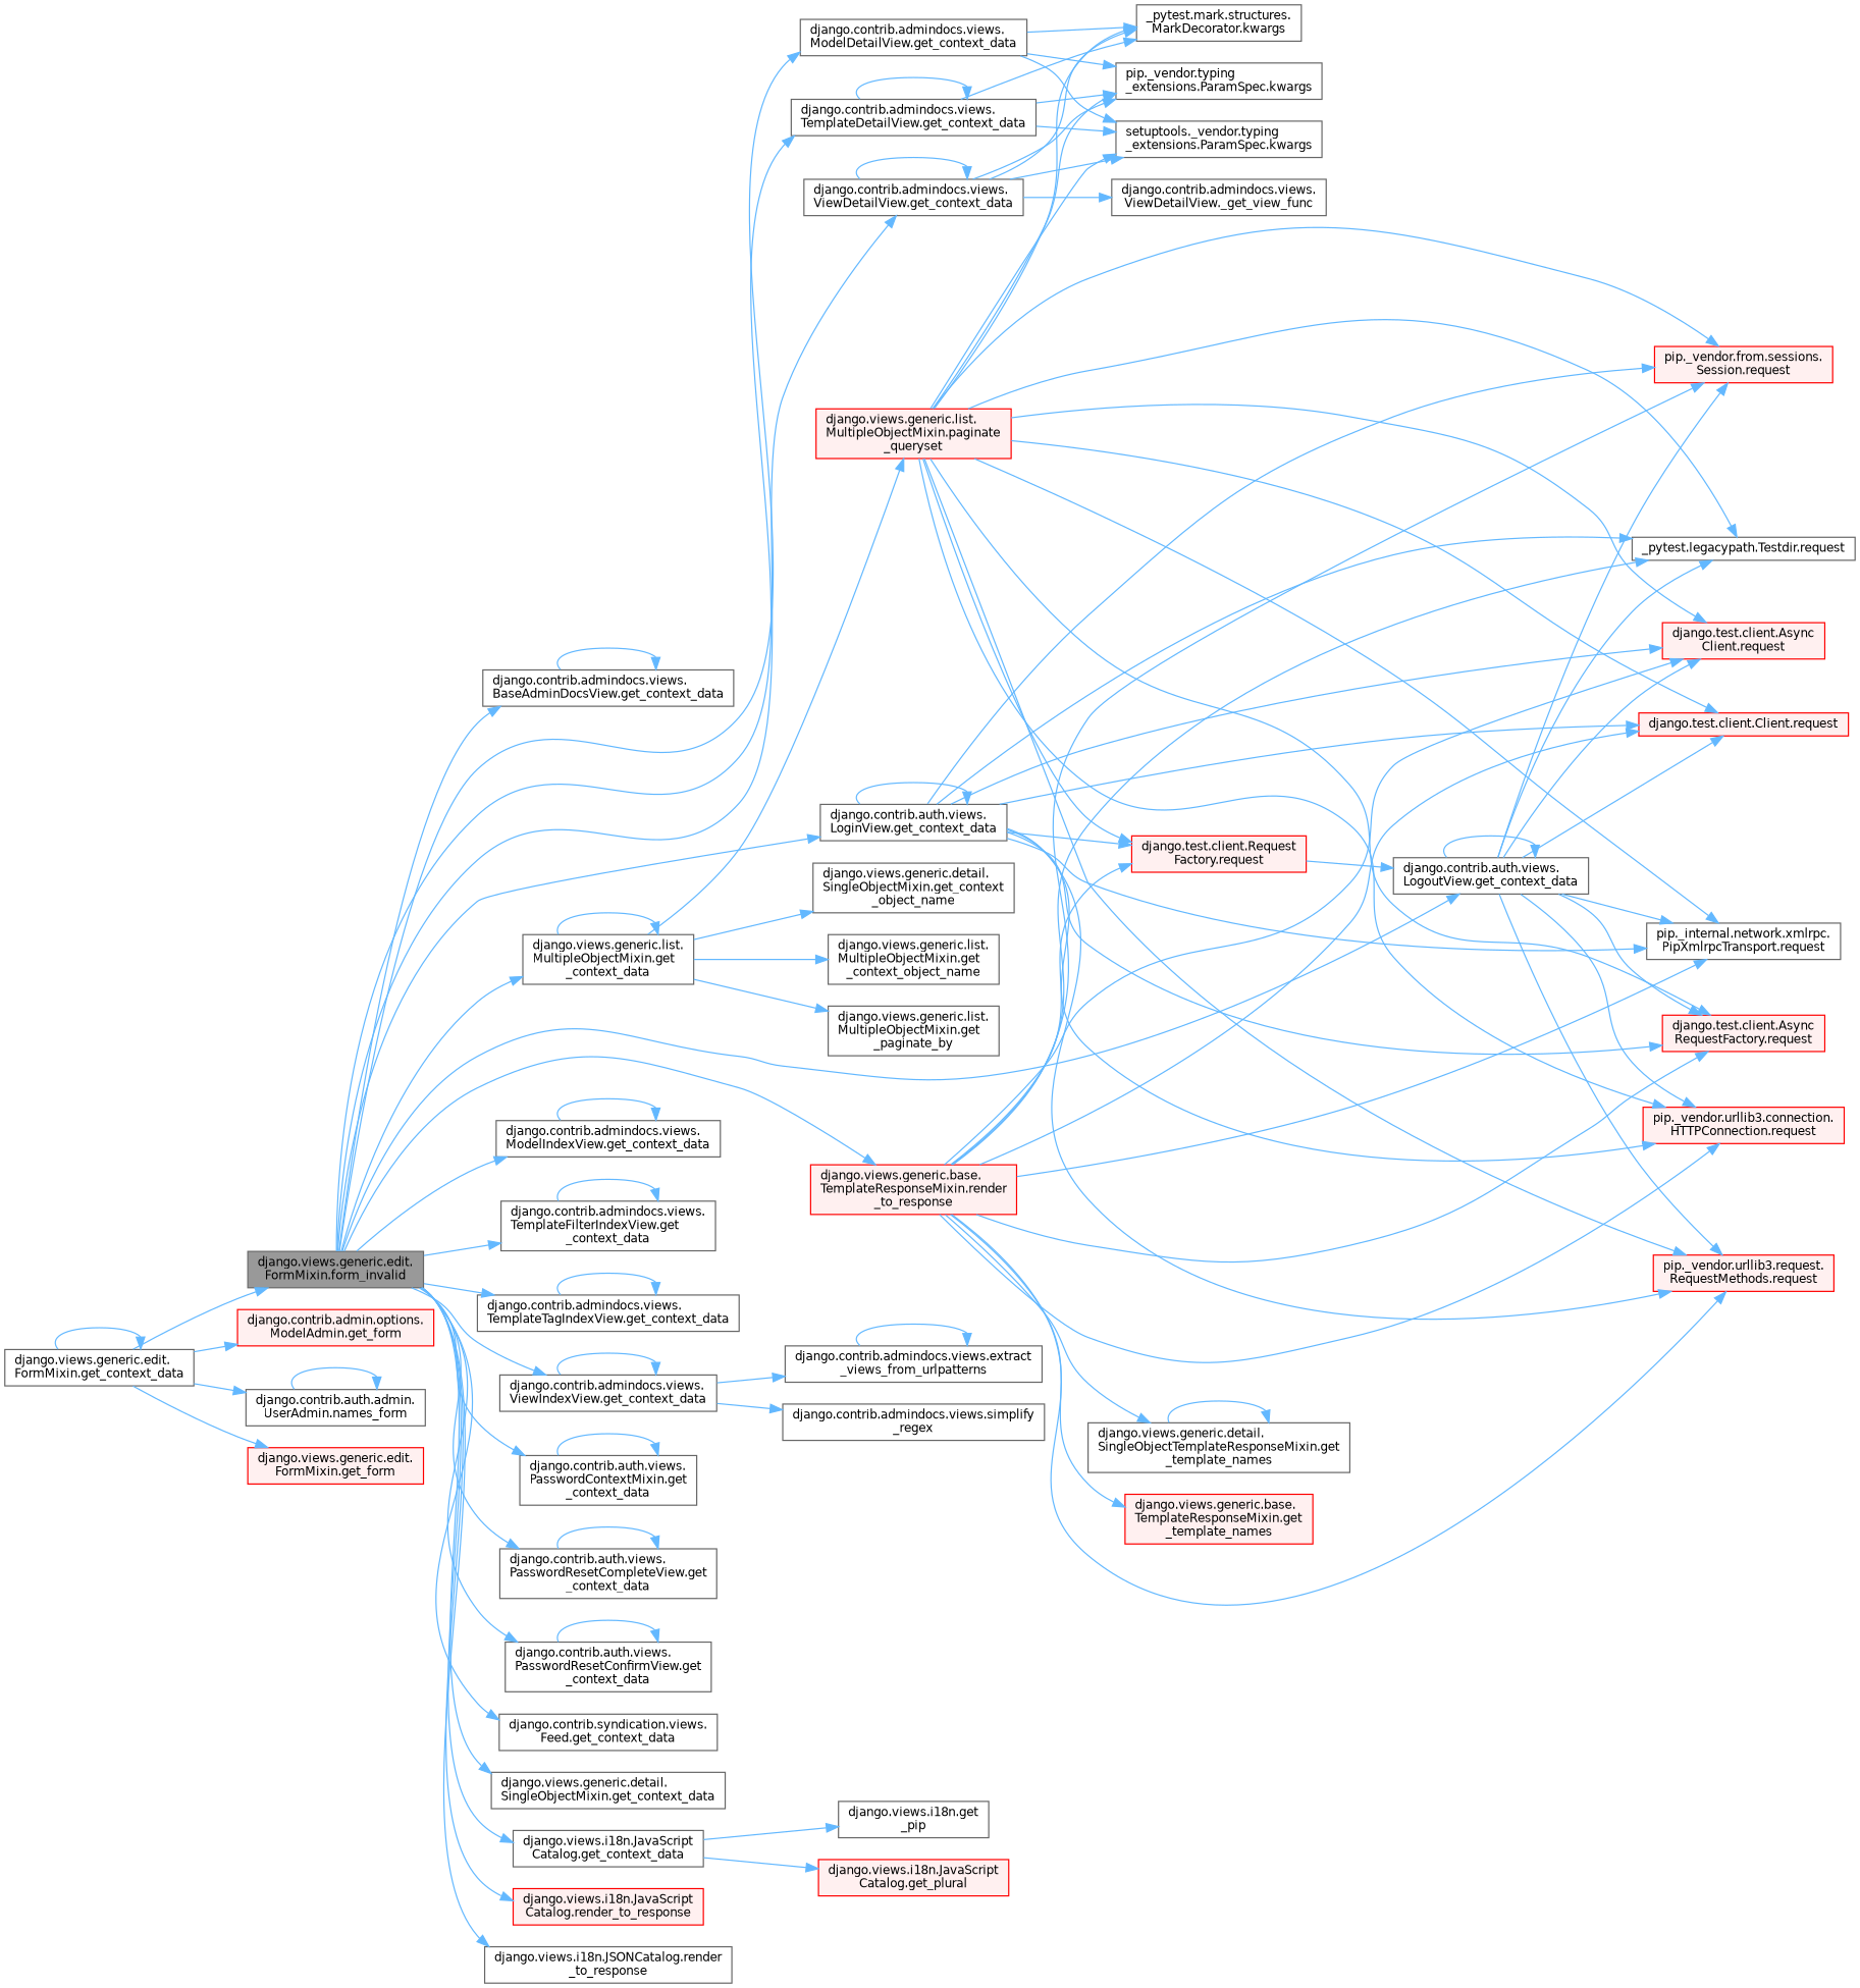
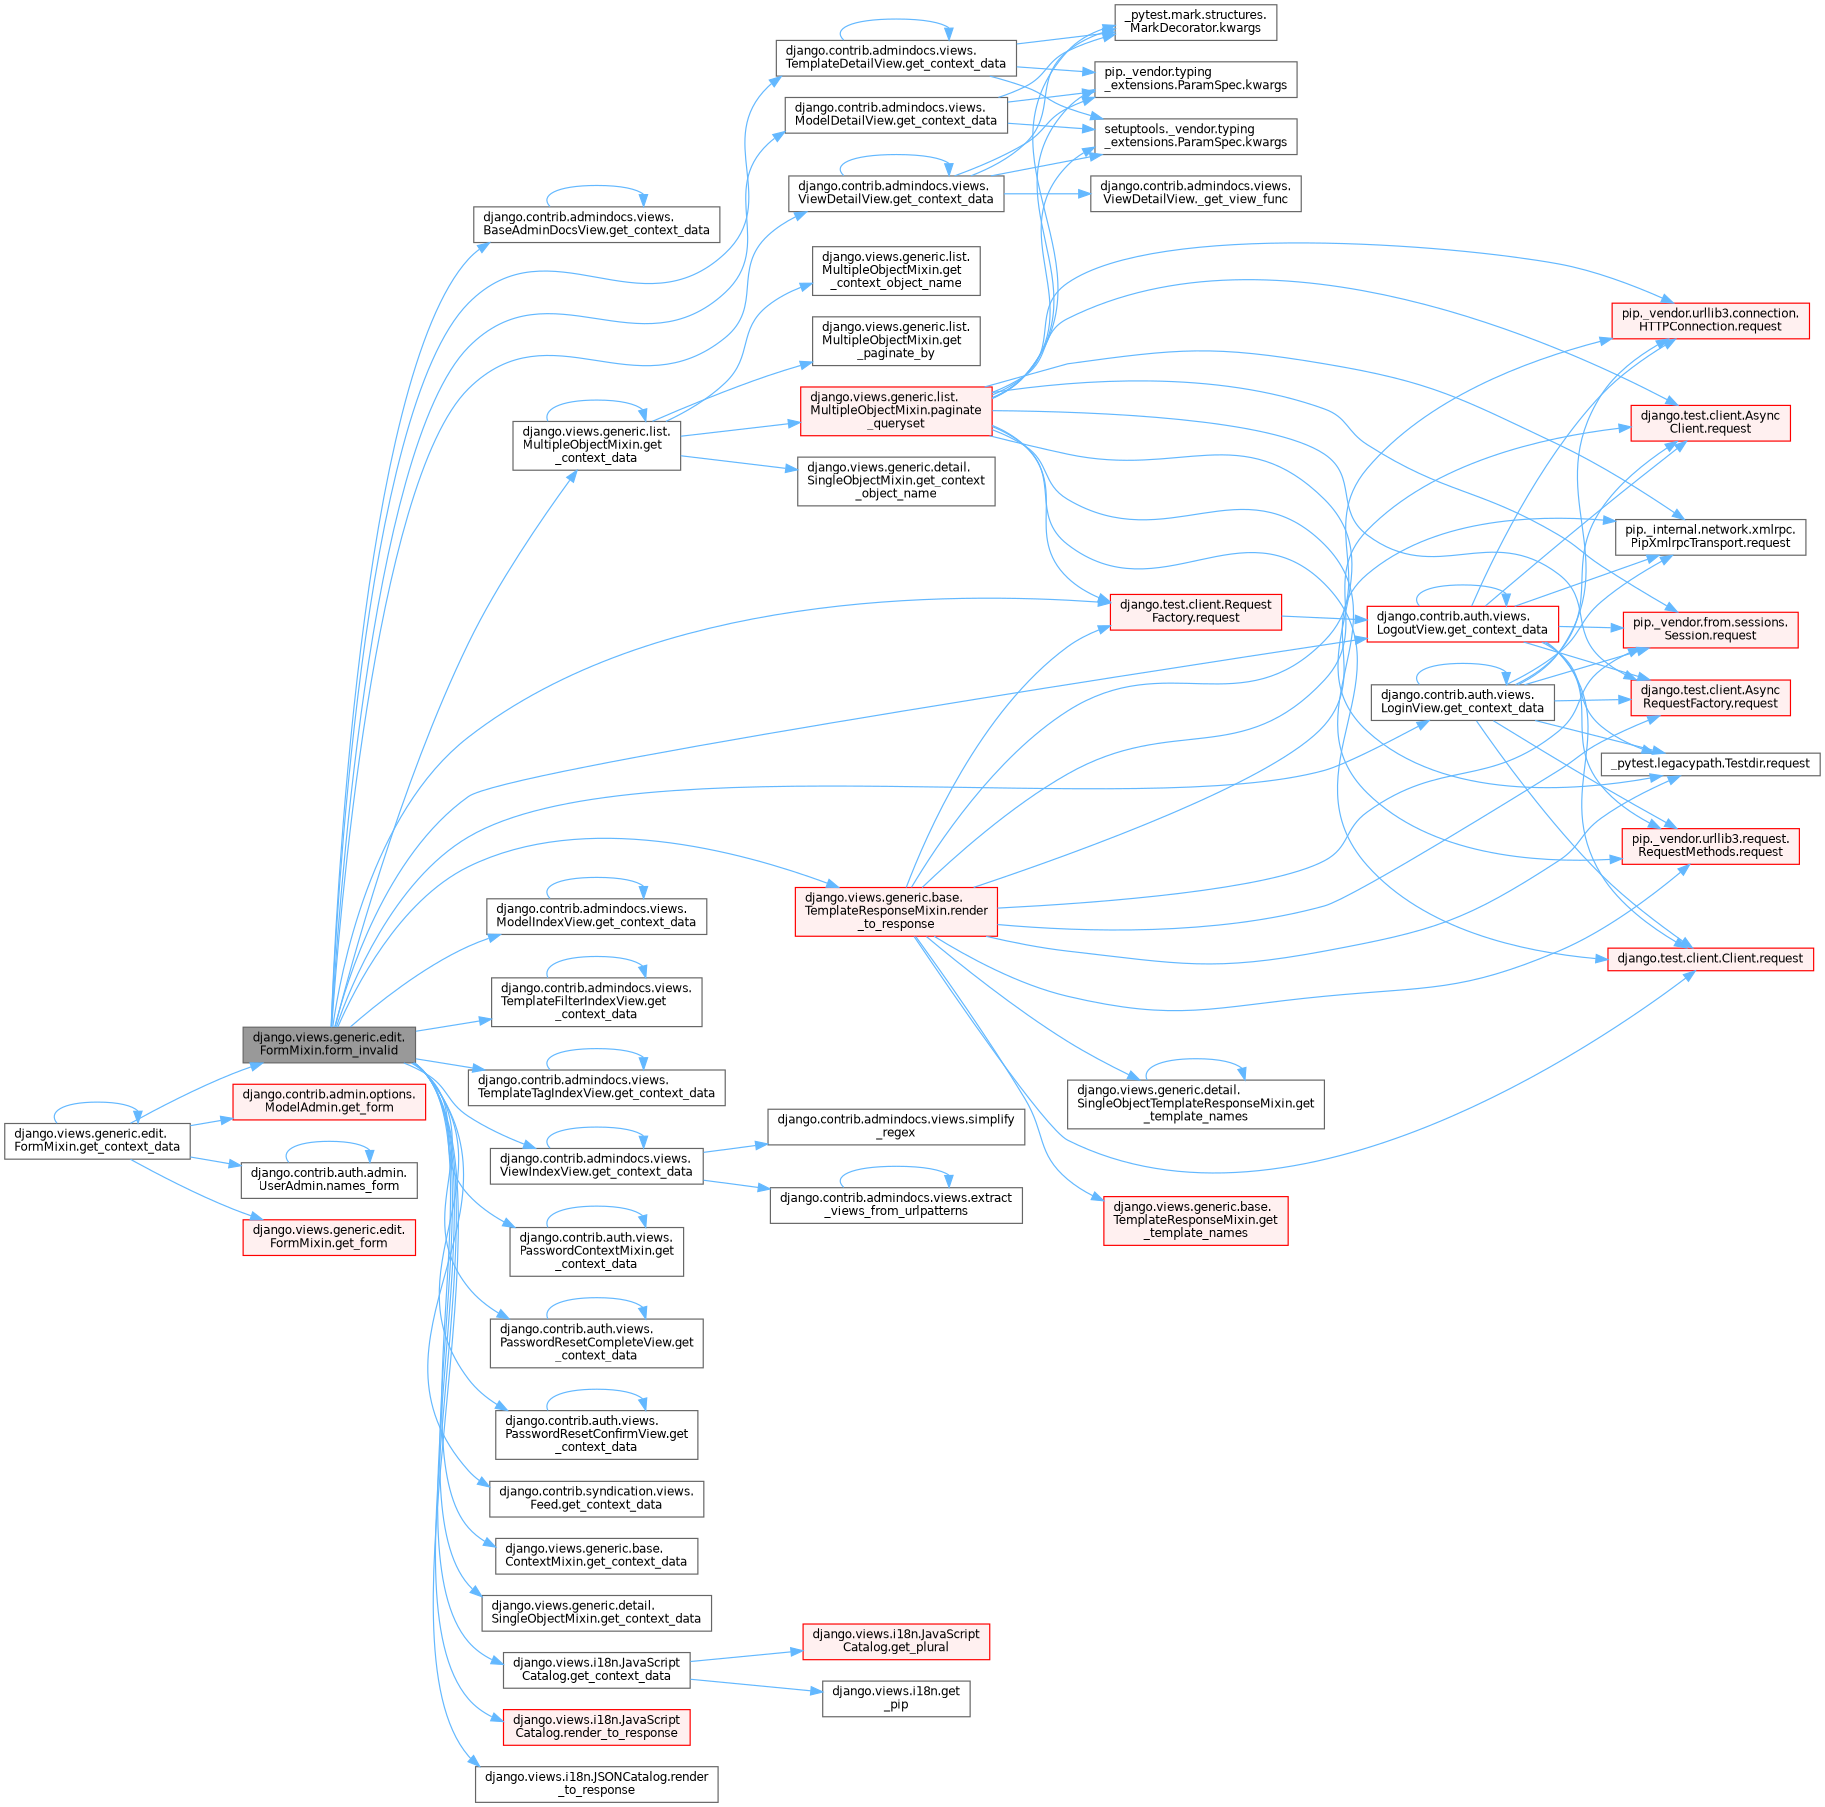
  digraph {
    rankdir=LR
    node [color=grey40 fillcolor=white fontname=Helvetica fontsize=10 shape=box style=filled]
    edge [color=steelblue1 fontname=Helvetica fontsize=10 labelfontname=Helvetica labelfontsize=10 style=solid]
    n1 [color=gray40 fillcolor=grey60 fontcolor=black height=0.2 label="django.views.generic.edit.\lFormMixin.form_invalid" width=0.4]
    n2 [height=0.2 label="django.contrib.admindocs.views.\lBaseAdminDocsView.get_context_data" width=0.4]
    n3 [height=0.2 label="django.contrib.admindocs.views.\lModelDetailView.get_context_data" width=0.4]
    n4 [height=0.2 label="django.contrib.admindocs.views.\lModelIndexView.get_context_data" width=0.4]
    n5 [height=0.2 label="django.contrib.admindocs.views.\lTemplateDetailView.get_context_data" width=0.4]
    n6 [height=0.2 label="django.contrib.admindocs.views.\lTemplateFilterIndexView.get\l_context_data" width=0.4]
    n7 [height=0.2 label="django.contrib.admindocs.views.\lTemplateTagIndexView.get_context_data" width=0.4]
    n8 [height=0.2 label="django.contrib.admindocs.views.\lViewDetailView.get_context_data" width=0.4]
    n9 [height=0.2 label="django.contrib.admindocs.views.\lViewIndexView.get_context_data" width=0.4]
    n10 [height=0.2 label="django.contrib.auth.views.\lLoginView.get_context_data" width=0.4]
-   n11 [height=0.2 label="django.contrib.auth.views.\lLogoutView.get_context_data" width=0.4]
+   n11 [color=red height=0.2 label="django.contrib.auth.views.\lLogoutView.get_context_data" width=0.4]
    n12 [height=0.2 label="django.contrib.auth.views.\lPasswordContextMixin.get\l_context_data" width=0.4]
    n13 [height=0.2 label="django.contrib.auth.views.\lPasswordResetCompleteView.get\l_context_data" width=0.4]
    n14 [height=0.2 label="django.contrib.auth.views.\lPasswordResetConfirmView.get\l_context_data" width=0.4]
    n15 [height=0.2 label="django.contrib.syndication.views.\lFeed.get_context_data" width=0.4]
+   n16 [height=0.2 label="django.views.generic.base.\lContextMixin.get_context_data" width=0.4]
    n17 [height=0.2 label="django.views.generic.detail.\lSingleObjectMixin.get_context_data" width=0.4]
    n18 [height=0.2 label="django.views.generic.list.\lMultipleObjectMixin.get\l_context_data" width=0.4]
    n19 [height=0.2 label="django.views.i18n.JavaScript\lCatalog.get_context_data" width=0.4]
    n20 [color=red fillcolor="#FFF0F0" height=0.2 label="django.views.generic.base.\lTemplateResponseMixin.render\l_to_response" width=0.4]
    n21 [color=red fillcolor="#FFF0F0" height=0.2 label="django.views.i18n.JavaScript\lCatalog.render_to_response" width=0.4]
    n22 [height=0.2 label="django.views.i18n.JSONCatalog.render\l_to_response" width=0.4]
    n23 [height=0.2 label="_pytest.mark.structures.\lMarkDecorator.kwargs" width=0.4]
    n24 [height=0.2 label="pip._vendor.typing\l_extensions.ParamSpec.kwargs" width=0.4]
    n25 [height=0.2 label="setuptools._vendor.typing\l_extensions.ParamSpec.kwargs" width=0.4]
    n26 [height=0.2 label="django.contrib.admindocs.views.\lViewDetailView._get_view_func" width=0.4]
    n27 [height=0.2 label="django.contrib.admindocs.views.extract\l_views_from_urlpatterns" width=0.4]
    n28 [height=0.2 label="django.contrib.admindocs.views.simplify\l_regex" width=0.4]
    n29 [height=0.2 label="_pytest.legacypath.Testdir.request" width=0.4]
    n30 [color=red fillcolor="#FFF0F0" height=0.2 label="django.test.client.Async\lClient.request" width=0.4]
    n31 [color=red fillcolor="#FFF0F0" height=0.2 label="django.test.client.Async\lRequestFactory.request" width=0.4]
    n32 [color=red fillcolor="#FFF0F0" height=0.2 label="django.test.client.Client.request" width=0.4]
    n33 [color=red fillcolor="#FFF0F0" height=0.2 label="django.test.client.Request\lFactory.request" width=0.4]
    n34 [height=0.2 label="pip._internal.network.xmlrpc.\lPipXmlrpcTransport.request" width=0.4]
    n35 [color=red fillcolor="#FFF0F0" height=0.2 label="pip._vendor.from.sessions.\lSession.request" width=0.4]
    n36 [color=red fillcolor="#FFF0F0" height=0.2 label="pip._vendor.urllib3.connection.\lHTTPConnection.request" width=0.4]
    n37 [color=red fillcolor="#FFF0F0" height=0.2 label="pip._vendor.urllib3.request.\lRequestMethods.request" width=0.4]
    n38 [height=0.2 label="django.views.generic.edit.\lFormMixin.get_context_data" width=0.4]
    n39 [color=red fillcolor="#FFF0F0" height=0.2 label="django.contrib.admin.options.\lModelAdmin.get_form" width=0.4]
    n40 [height=0.2 label="django.contrib.auth.admin.\lUserAdmin.names_form" width=0.4]
    n41 [color=red fillcolor="#FFF0F0" height=0.2 label="django.views.generic.edit.\lFormMixin.get_form" width=0.4]
    n42 [height=0.2 label="django.views.generic.detail.\lSingleObjectMixin.get_context\l_object_name" width=0.4]
    n43 [height=0.2 label="django.views.generic.list.\lMultipleObjectMixin.get\l_context_object_name" width=0.4]
    n44 [height=0.2 label="django.views.generic.list.\lMultipleObjectMixin.get\l_paginate_by" width=0.4]
    n45 [color=red fillcolor="#FFF0F0" height=0.2 label="django.views.generic.list.\lMultipleObjectMixin.paginate\l_queryset" width=0.4]
    n46 [height=0.2 label="django.views.i18n.get\l_pip" width=0.4]
    n47 [color=red fillcolor="#FFF0F0" height=0.2 label="django.views.i18n.JavaScript\lCatalog.get_plural" width=0.4]
    n48 [color=red fillcolor="#FFF0F0" height=0.2 label="django.views.generic.base.\lTemplateResponseMixin.get\l_template_names" width=0.4]
    n49 [height=0.2 label="django.views.generic.detail.\lSingleObjectTemplateResponseMixin.get\l_template_names" width=0.4]
    n1 -> n2
    n1 -> n3
    n1 -> n4
    n1 -> n5
    n1 -> n6
    n1 -> n7
    n1 -> n8
    n1 -> n9
    n1 -> n10
    n1 -> n11
    n1 -> n12
    n1 -> n13
    n1 -> n14
    n1 -> n15
+   n1 -> n16
    n1 -> n17
    n1 -> n18
    n1 -> n19
    n1 -> n20
    n1 -> n21
    n1 -> n22
    n2 -> n2
    n3 -> n23
    n3 -> n24
    n3 -> n25
    n4 -> n4
    n5 -> n5
    n5 -> n23
    n5 -> n24
    n5 -> n25
    n6 -> n6
    n7 -> n7
    n8 -> n8
    n8 -> n23
    n8 -> n24
    n8 -> n25
    n8 -> n26
    n9 -> n9
    n9 -> n27
    n9 -> n28
    n10 -> n10
    n10 -> n29
    n10 -> n30
    n10 -> n31
    n10 -> n32
-   n10 -> n33
+   n1 -> n33
    n10 -> n34
    n10 -> n35
    n10 -> n36
    n10 -> n37
    n11 -> n11
    n11 -> n29
    n11 -> n30
    n11 -> n31
    n11 -> n32
    n11 -> n34
    n11 -> n35
    n11 -> n36
    n11 -> n37
    n12 -> n12
    n13 -> n13
    n14 -> n14
    n18 -> n18
    n18 -> n42
    n18 -> n43
    n18 -> n44
    n18 -> n45
    n19 -> n46
    n19 -> n47
    n20 -> n29
    n20 -> n30
    n20 -> n31
    n20 -> n32
    n20 -> n33
    n20 -> n34
    n20 -> n35
    n20 -> n36
    n20 -> n37
    n20 -> n48
    n20 -> n49
    n27 -> n27
    n33 -> n11
    n38 -> n1
    n38 -> n38
    n38 -> n39
    n38 -> n40
    n38 -> n41
    n40 -> n40
    n45 -> n23
    n45 -> n24
    n45 -> n25
    n45 -> n29
    n45 -> n30
    n45 -> n31
    n45 -> n32
    n45 -> n33
    n45 -> n34
    n45 -> n35
    n45 -> n36
    n45 -> n37
    n49 -> n49
  }
